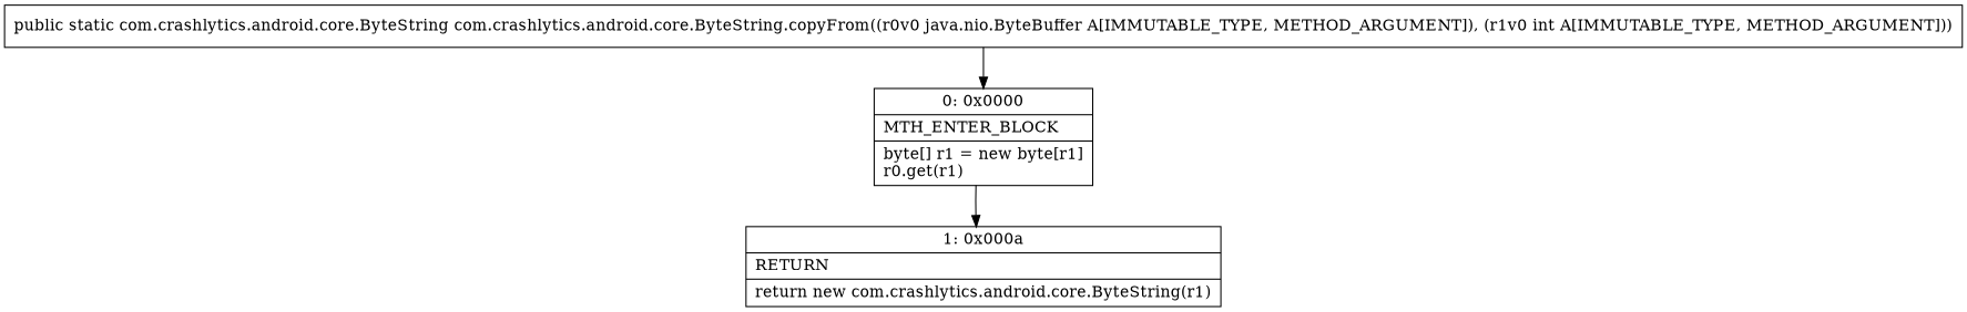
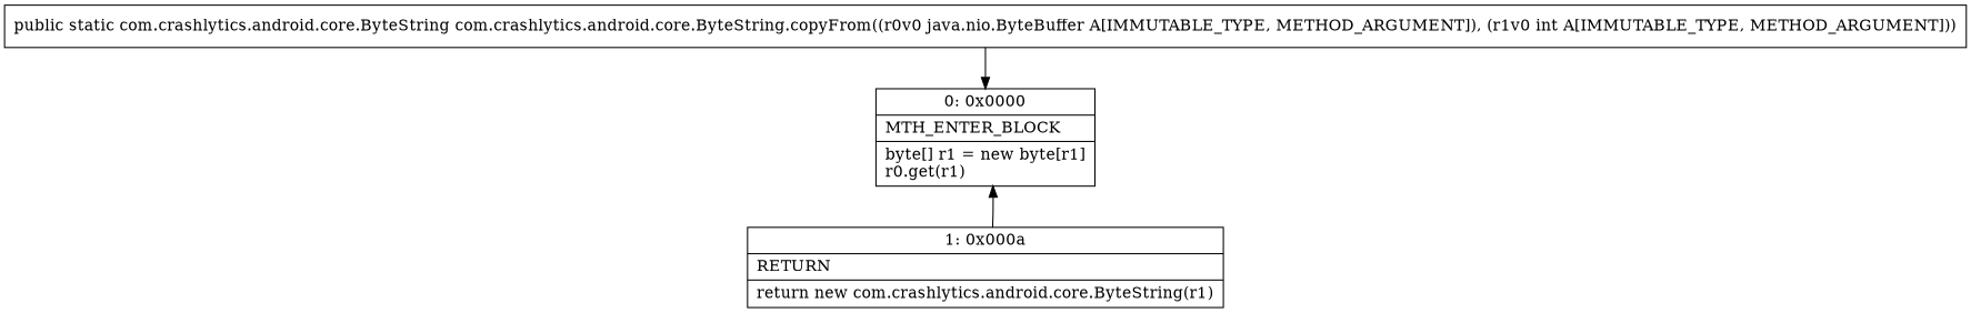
  digraph {
    node [shape=record]
    n1 [label="{0\:\ 0x0000|MTH_ENTER_BLOCK\l|byte[] r1 = new byte[r1]\lr0.get(r1)\l}"]
    n2 [label="{1\:\ 0x000a|RETURN\l|return new com.crashlytics.android.core.ByteString(r1)\l}"]
    n3 [label="{public static com.crashlytics.android.core.ByteString com.crashlytics.android.core.ByteString.copyFrom((r0v0 java.nio.ByteBuffer A[IMMUTABLE_TYPE, METHOD_ARGUMENT]), (r1v0 int A[IMMUTABLE_TYPE, METHOD_ARGUMENT])) }"]
-   n1 -> n2
+   n2 -> n1
    n3 -> n1
  }
